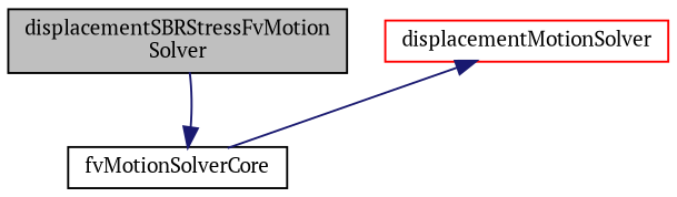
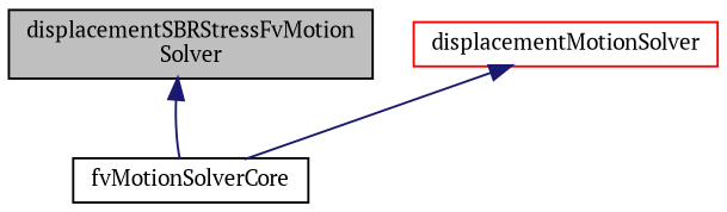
  digraph {
    fontname="PT Serif"
    node [color=black fontname="PT Serif" fontsize=10 shape=record]
    edge [color=midnightblue dir=back fontname="PT Serif" fontsize=10 labelfontname=FreeSans labelfontsize=10 style=solid]
    n1 [fillcolor=grey75 fontcolor=black height=0.2 label="displacementSBRStressFvMotion\lSolver" style=filled width=0.4]
    n2 [color=red height=0.2 label=displacementMotionSolver width=0.4]
    n3 [height=0.2 label=fvMotionSolverCore width=0.4]
    n2 -> n3
-   n3 -> n1
+   n1 -> n3
  }
